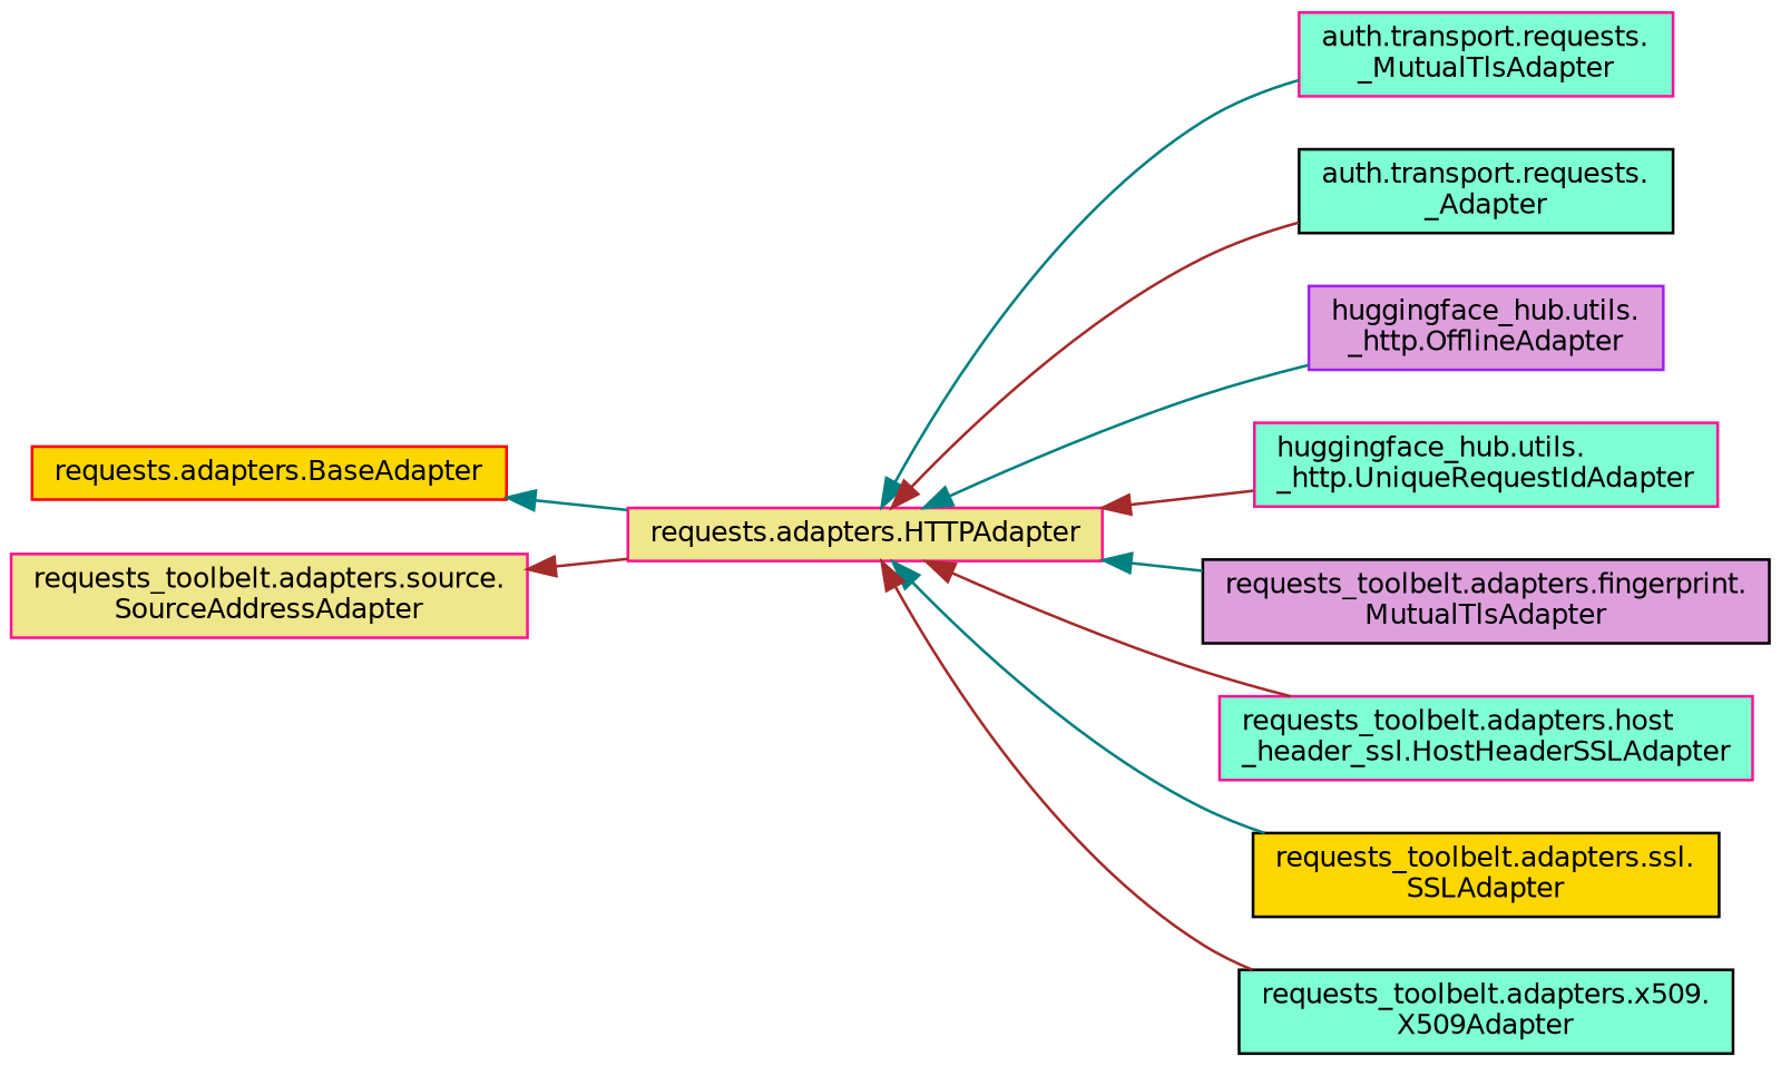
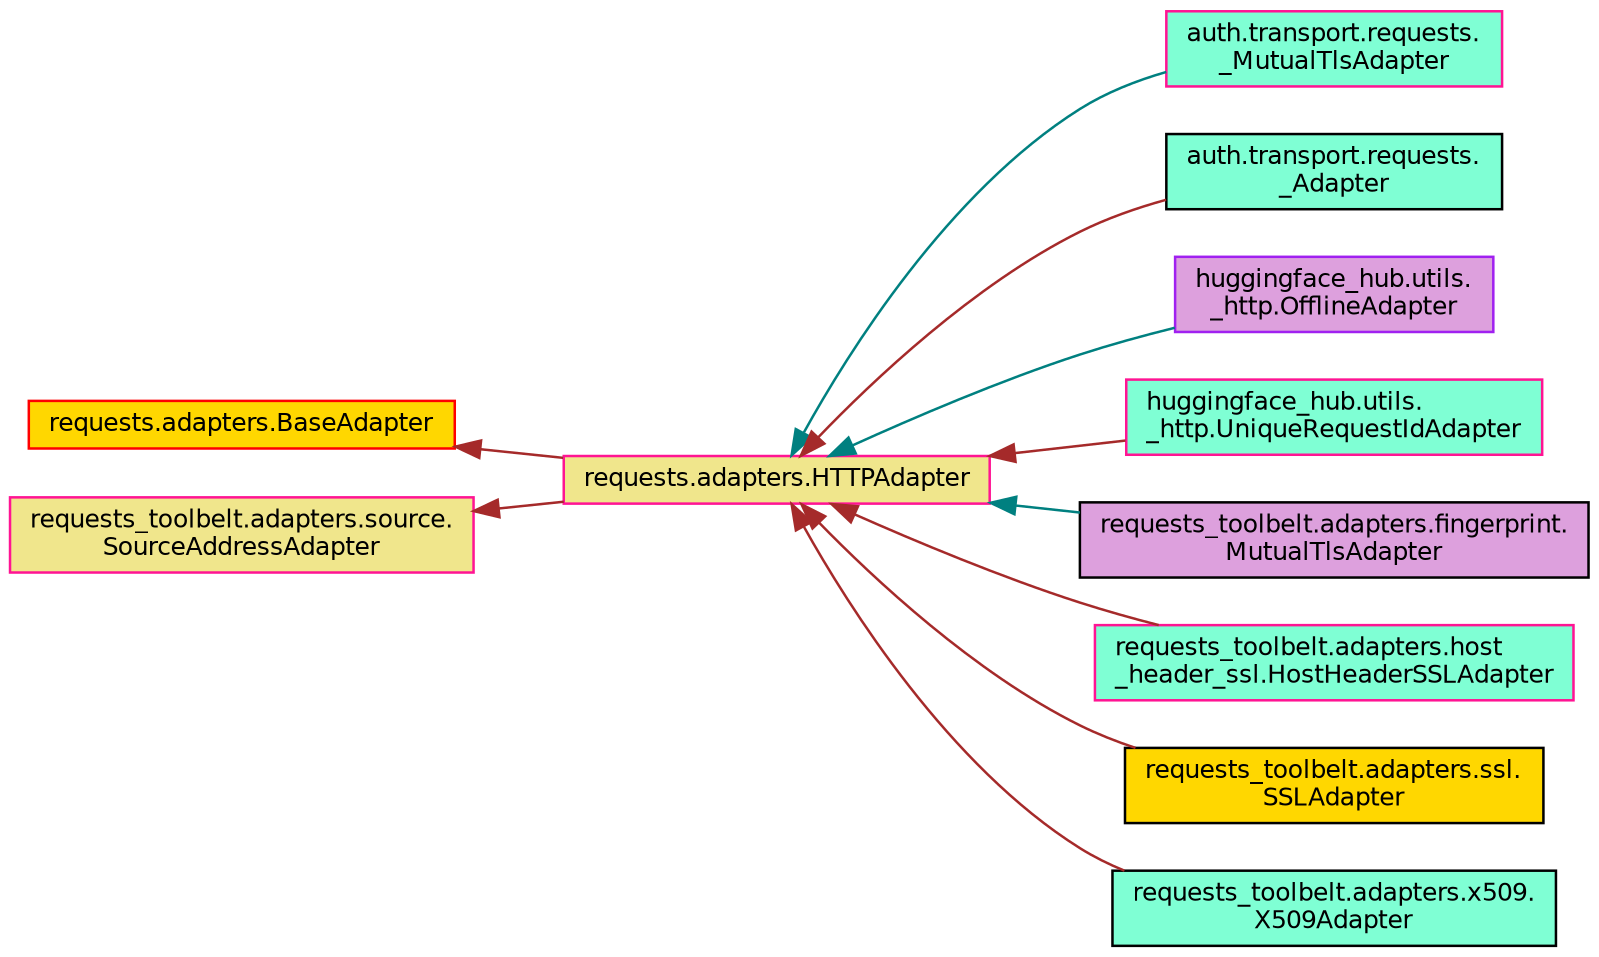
  digraph {
    rankdir=LR
    node [color=deeppink fillcolor=aquamarine fontname=Helvetica fontsize=10 shape=record style=filled]
    edge [color=brown dir=back fontname=Helvetica fontsize=10 labelfontname=Helvetica labelfontsize=10 style=solid]
    n1 [color=red fillcolor=gold height=0.2 label="requests.adapters.BaseAdapter" width=0.4]
    n2 [fillcolor=khaki height=0.2 label="requests.adapters.HTTPAdapter" width=0.4]
    n3 [height=0.2 label="auth.transport.requests.\l_MutualTlsAdapter" width=0.4]
    n4 [color=black height=0.2 label="auth.transport.requests.\l_Adapter" width=0.4]
    n5 [color=purple fillcolor=plum height=0.2 label="huggingface_hub.utils.\l_http.OfflineAdapter" width=0.4]
    n6 [height=0.2 label="huggingface_hub.utils.\l_http.UniqueRequestIdAdapter" width=0.4]
    n7 [color=black fillcolor=plum height=0.2 label="requests_toolbelt.adapters.fingerprint.\lMutualTlsAdapter" width=0.4]
    n8 [height=0.2 label="requests_toolbelt.adapters.host\l_header_ssl.HostHeaderSSLAdapter" width=0.4]
    n9 [color=black fillcolor=gold height=0.2 label="requests_toolbelt.adapters.ssl.\lSSLAdapter" width=0.4]
    n10 [color=black height=0.2 label="requests_toolbelt.adapters.x509.\lX509Adapter" width=0.4]
    n11 [fillcolor=khaki height=0.2 label="requests_toolbelt.adapters.source.\lSourceAddressAdapter" width=0.4]
-   n1 -> n2 [color=teal]
+   n1 -> n2
    n2 -> n3 [color=teal]
    n2 -> n4
    n2 -> n5 [color=teal]
    n2 -> n6
    n2 -> n7 [color=teal]
    n2 -> n8
-   n2 -> n9 [color=teal]
+   n2 -> n9
    n2 -> n10
    n11 -> n2
  }
